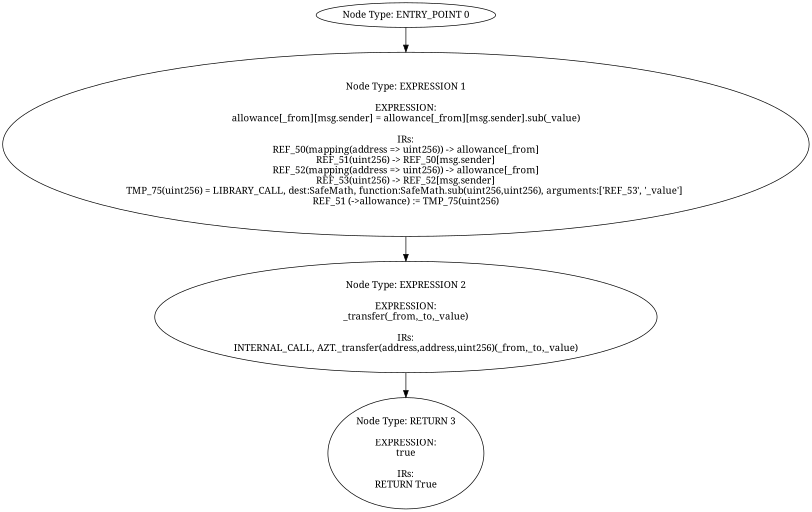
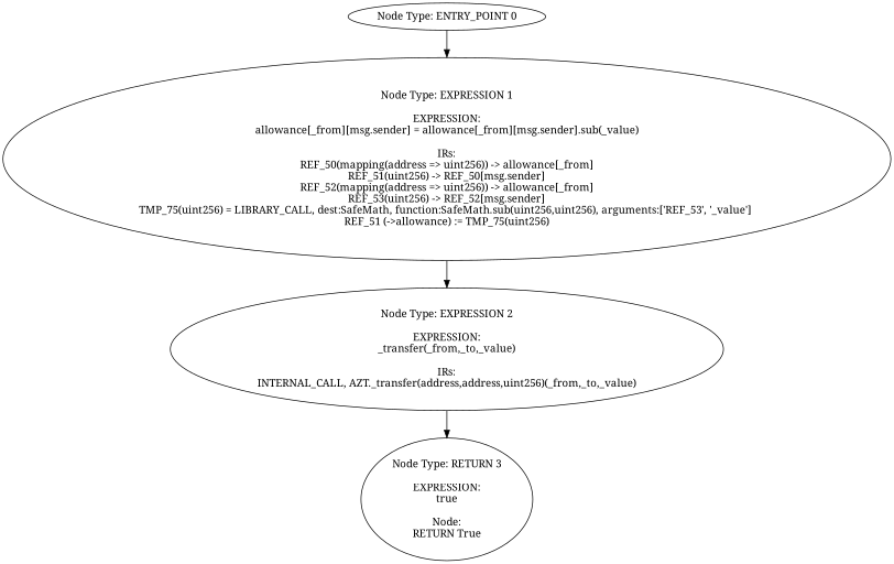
  digraph {
    fontname="Noto Serif"
    node [fontname="Noto Serif"]
    edge [fontname="Noto Serif"]
    n1 [label="Node Type: ENTRY_POINT 0\n"]
    n2 [label="Node Type: EXPRESSION 1\n\nEXPRESSION:\nallowance[_from][msg.sender] = allowance[_from][msg.sender].sub(_value)\n\nIRs:\nREF_50(mapping(address => uint256)) -> allowance[_from]\nREF_51(uint256) -> REF_50[msg.sender]\nREF_52(mapping(address => uint256)) -> allowance[_from]\nREF_53(uint256) -> REF_52[msg.sender]\nTMP_75(uint256) = LIBRARY_CALL, dest:SafeMath, function:SafeMath.sub(uint256,uint256), arguments:['REF_53', '_value'] \nREF_51 (->allowance) := TMP_75(uint256)"]
    n3 [label="Node Type: EXPRESSION 2\n\nEXPRESSION:\n_transfer(_from,_to,_value)\n\nIRs:\nINTERNAL_CALL, AZT._transfer(address,address,uint256)(_from,_to,_value)"]
-   n4 [label="Node Type: RETURN 3\n\nEXPRESSION:\ntrue\n\nIRs:\nRETURN True"]
+   n4 [label="Node Type: RETURN 3\n\nEXPRESSION:\ntrue\n\nNode:\nRETURN True"]
    n1 -> n2
    n2 -> n3
    n3 -> n4
  }
